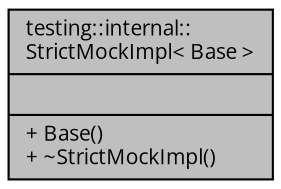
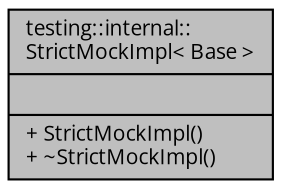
  digraph {
    fontname="Open Sans"
-   n1 [color=black fillcolor=grey75 fontcolor=black fontname="Open Sans" fontsize=10 height=0.2 label="{testing::internal::\lStrictMockImpl\< Base \>\n||+ Base()\l+ ~StrictMockImpl()\l}" shape=record style=filled width=0.4]
+   n1 [color=black fillcolor=grey75 fontcolor=black fontname="Open Sans" fontsize=10 height=0.2 label="{testing::internal::\lStrictMockImpl\< Base \>\n||+ StrictMockImpl()\l+ ~StrictMockImpl()\l}" shape=record style=filled width=0.4]
  }
